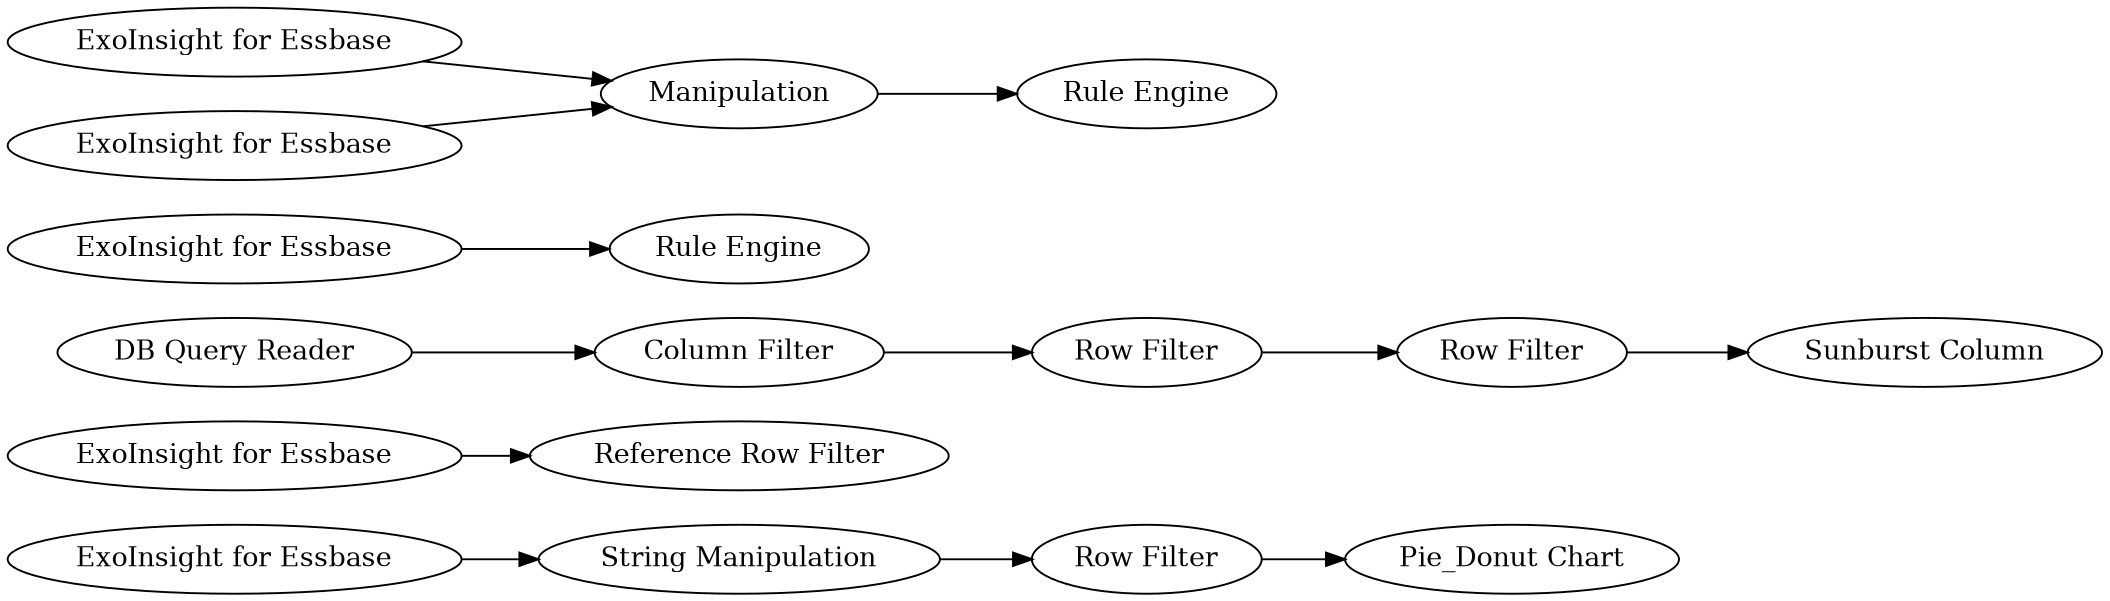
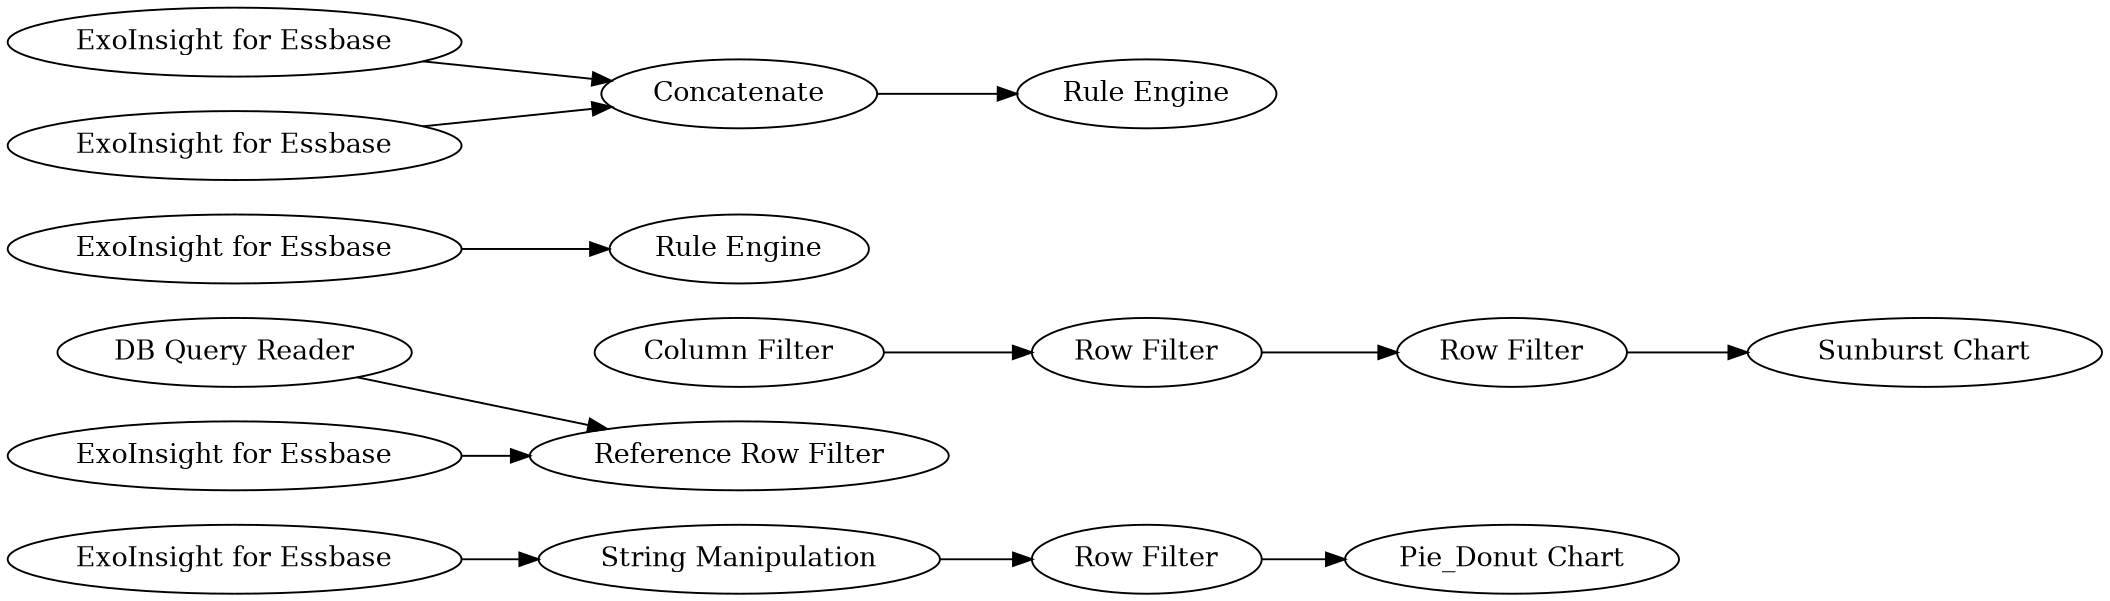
  digraph {
    rankdir=LR
    n1 [label="String Manipulation"]
    n2 [label="Row Filter"]
    n3 [label="Pie_Donut Chart"]
    n4 [label="Column Filter"]
    n5 [label="Row Filter"]
    n6 [label="ExoInsight for Essbase"]
    n7 [label="Rule Engine"]
    n8 [label="ExoInsight for Essbase"]
-   n9 [label=Manipulation]
+   n9 [label=Concatenate]
    n10 [label="Rule Engine"]
    n11 [label="ExoInsight for Essbase"]
    n12 [label="Row Filter"]
-   n13 [label="Sunburst Column"]
+   n13 [label="Sunburst Chart"]
    n14 [label="ExoInsight for Essbase"]
    n15 [label="Reference Row Filter"]
    n16 [label="ExoInsight for Essbase"]
    n17 [label="DB Query Reader"]
    n1 -> n2
    n2 -> n3
    n4 -> n5
    n5 -> n12
    n6 -> n7
    n8 -> n9
    n9 -> n10
    n11 -> n1
    n12 -> n13
    n14 -> n15
    n16 -> n9
-   n17 -> n4
+   n17 -> n15
  }
